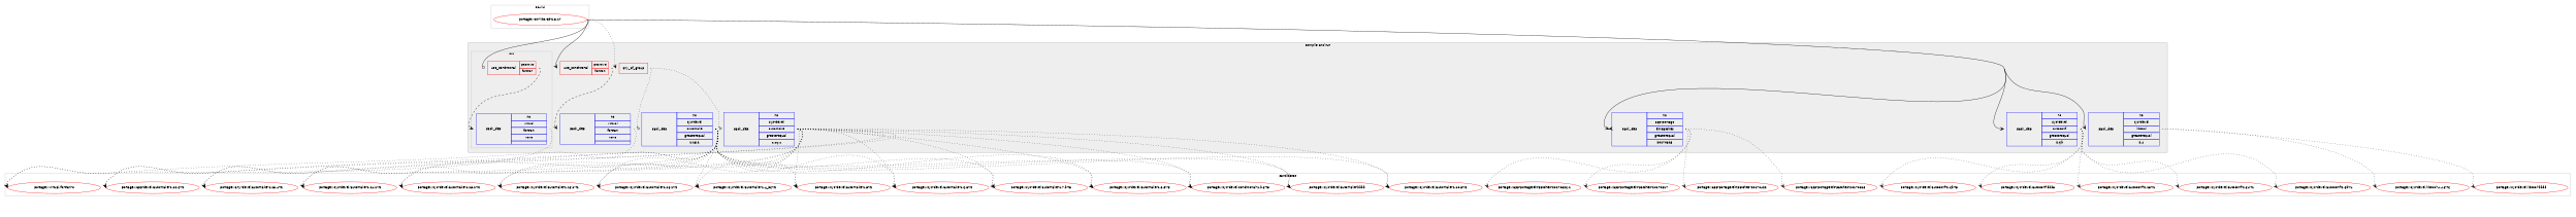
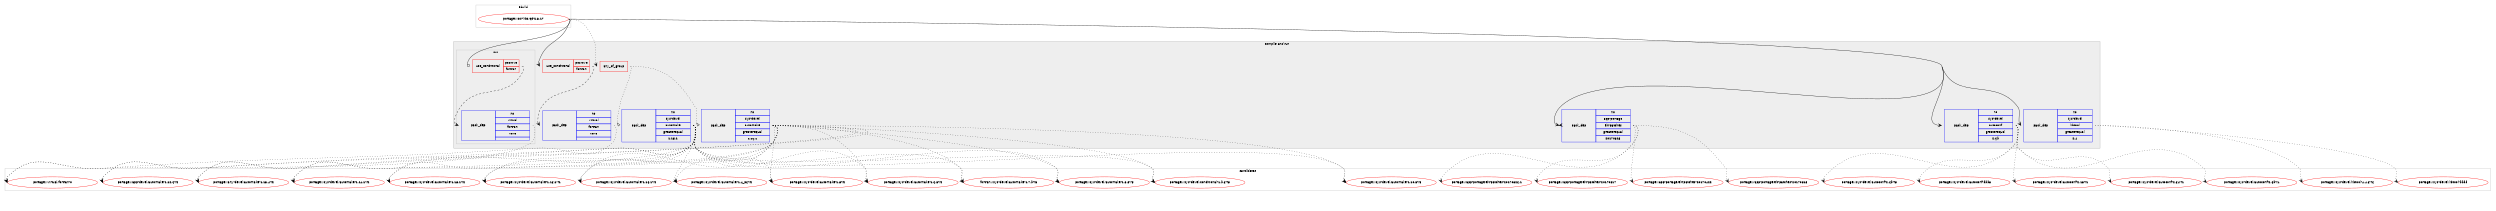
  digraph {
    compound=true
    concentrate=true
    fontname=Helvetica
    fontsize=10
    newrank=true
    rankdir=TB
    ranksep=1.5
    node [color=red fontname=Helvetica fontsize=10]
    edge [arrowhead=vee headport=w style=dotted tailport=e weight=100]
    n1 [label="portage://sci-libs/qd-2.3.17" width=4]
    n2 [color=blue label=<<TABLE BORDER="0" CELLBORDER="1" CELLSPACING="0" CELLPADDING="4" WIDTH="220"><TR><TD ROWSPAN="6" CELLPADDING="30">pack_dep</TD></TR><TR><TD WIDTH="110">no</TD></TR><TR><TD>sys-devel</TD></TR><TR><TD>automake</TD></TR><TR><TD>greaterequal</TD></TR><TR><TD>1.16.1</TD></TR></TABLE>> shape=none]
    n3 [color=blue label=<<TABLE BORDER="0" CELLBORDER="1" CELLSPACING="0" CELLPADDING="4" WIDTH="220"><TR><TD ROWSPAN="6" CELLPADDING="30">pack_dep</TD></TR><TR><TD WIDTH="110">no</TD></TR><TR><TD>sys-devel</TD></TR><TR><TD>automake</TD></TR><TR><TD>greaterequal</TD></TR><TR><TD>1.15.1</TD></TR></TABLE>> shape=none]
    n4 [label=<<TABLE BORDER="0" CELLBORDER="1" CELLSPACING="0" CELLPADDING="4"><TR><TD CELLPADDING="10">any_of_group</TD></TR></TABLE>> shape=none]
    n5 [color=blue label=<<TABLE BORDER="0" CELLBORDER="1" CELLSPACING="0" CELLPADDING="4" WIDTH="220"><TR><TD ROWSPAN="6" CELLPADDING="30">pack_dep</TD></TR><TR><TD WIDTH="110">no</TD></TR><TR><TD>virtual</TD></TR><TR><TD>fortran</TD></TR><TR><TD>none</TD></TR><TR><TD></TD></TR></TABLE>> shape=none]
    n6 [label=<<TABLE BORDER="0" CELLBORDER="1" CELLSPACING="0" CELLPADDING="4"><TR><TD ROWSPAN="3" CELLPADDING="10">use_conditional</TD></TR><TR><TD>positive</TD></TR><TR><TD>fortran</TD></TR></TABLE>> shape=none]
    n7 [color=blue label=<<TABLE BORDER="0" CELLBORDER="1" CELLSPACING="0" CELLPADDING="4" WIDTH="220"><TR><TD ROWSPAN="6" CELLPADDING="30">pack_dep</TD></TR><TR><TD WIDTH="110">no</TD></TR><TR><TD>app-portage</TD></TR><TR><TD>elt-patches</TD></TR><TR><TD>greaterequal</TD></TR><TR><TD>20170815</TD></TR></TABLE>> shape=none]
    n8 [color=blue label=<<TABLE BORDER="0" CELLBORDER="1" CELLSPACING="0" CELLPADDING="4" WIDTH="220"><TR><TD ROWSPAN="6" CELLPADDING="30">pack_dep</TD></TR><TR><TD WIDTH="110">no</TD></TR><TR><TD>sys-devel</TD></TR><TR><TD>autoconf</TD></TR><TR><TD>greaterequal</TD></TR><TR><TD>2.69</TD></TR></TABLE>> shape=none]
    n9 [color=blue label=<<TABLE BORDER="0" CELLBORDER="1" CELLSPACING="0" CELLPADDING="4" WIDTH="220"><TR><TD ROWSPAN="6" CELLPADDING="30">pack_dep</TD></TR><TR><TD WIDTH="110">no</TD></TR><TR><TD>sys-devel</TD></TR><TR><TD>libtool</TD></TR><TR><TD>greaterequal</TD></TR><TR><TD>2.4</TD></TR></TABLE>> shape=none]
    n10 [color=blue label=<<TABLE BORDER="0" CELLBORDER="1" CELLSPACING="0" CELLPADDING="4" WIDTH="220"><TR><TD ROWSPAN="6" CELLPADDING="30">pack_dep</TD></TR><TR><TD WIDTH="110">no</TD></TR><TR><TD>virtual</TD></TR><TR><TD>fortran</TD></TR><TR><TD>none</TD></TR><TR><TD></TD></TR></TABLE>> shape=none]
    n11 [label=<<TABLE BORDER="0" CELLBORDER="1" CELLSPACING="0" CELLPADDING="4"><TR><TD ROWSPAN="3" CELLPADDING="10">use_conditional</TD></TR><TR><TD>positive</TD></TR><TR><TD>fortran</TD></TR></TABLE>> shape=none]
-   n12 [label="portage://sys-devel/automake-9999" width=4]
    n13 [label="portage://sys-devel/conditional-1.9.6-r5" width=4]
    n14 [label="portage://sys-devel/automake-1.8.5-r5" width=4]
-   n15 [label="portage://sys-devel/automake-1.7.9-r3" width=4]
+   n15 [label="fortran://sys-devel/automake-1.7.9-r3" width=4]
    n16 [label="portage://sys-devel/automake-1.6.3-r2" width=4]
    n17 [label="portage://sys-devel/automake-1.5-r2" width=4]
    n18 [label="portage://sys-devel/automake-1.4_p6-r2" width=4]
    n19 [label="portage://sys-devel/automake-1.16.1-r2" width=4]
    n20 [label="portage://sys-devel/automake-1.16.1-r1" width=4]
    n21 [label="portage://sys-devel/automake-1.15.1-r2" width=4]
    n22 [label="portage://sys-devel/automake-1.14.1-r2" width=4]
    n23 [label="portage://any-devel/automake-1.13.4-r2" width=4]
    n24 [label="portage://app-devel/automake-1.12.6-r2" width=4]
    n25 [label="portage://sys-devel/automake-1.10.3-r3" width=4]
    n26 [label="portage://virtual/fortran-0" width=4]
    n27 [label="portage://app-portage/elt-patches-20170826.1" width=4]
    n28 [label="portage://app-portage/elt-patches-20170815" width=4]
    n29 [label="portage://app-portage/elt-patches-20170422" width=4]
    n30 [label="portage://app-portage/elt-patches-20170317" width=4]
    n31 [label="portage://sys-devel/autoconf-9998" width=4]
    n32 [label="portage://sys-devel/autoconf-2.69-r5" width=4]
    n33 [label="portage://sys-devel/autoconf-2.69-r4" width=4]
    n34 [label="portage://sys-devel/autoconf-2.64-r1" width=4]
    n35 [label="portage://sys-devel/autoconf-2.13-r1" width=4]
    n36 [label="portage://sys-devel/libtool-9999" width=4]
    n37 [label="portage://sys-devel/libtool-4.4.6-r6" width=4]
    subgraph cluster_1 {
      color=gray
      label=<<i>ebuild</i>>
      rank=same
      n1
    }
    subgraph cluster_2 {
      color=gray
      label=<<i>dependencies</i>>
      subgraph cluster_3 {
        color=gray
        fillcolor="#eeeeee"
        label=<<i>compile</i>>
        style=filled
        subgraph sub_4 {
          color=gray
          fillcolor="#eeeeee"
          label=<<i>compile</i>>
          style=filled
          n4
          subgraph sub_5 {
            color=gray
            fillcolor="#eeeeee"
            label=<<i>compile</i>>
            style=filled
            n2
          }
          subgraph sub_6 {
            color=gray
            fillcolor="#eeeeee"
            label=<<i>compile</i>>
            style=filled
            n3
          }
        }
        subgraph sub_7 {
          color=gray
          fillcolor="#eeeeee"
          label=<<i>compile</i>>
          style=filled
          n6
          subgraph sub_8 {
            color=gray
            fillcolor="#eeeeee"
            label=<<i>compile</i>>
            style=filled
            n5
          }
        }
        subgraph sub_9 {
          color=gray
          fillcolor="#eeeeee"
          label=<<i>compile</i>>
          style=filled
          n7
        }
        subgraph sub_10 {
          color=gray
          fillcolor="#eeeeee"
          label=<<i>compile</i>>
          style=filled
          n8
        }
        subgraph sub_11 {
          color=gray
          fillcolor="#eeeeee"
          label=<<i>compile</i>>
          style=filled
          n9
        }
      }
      subgraph cluster_12 {
        color=gray
        fillcolor="#eeeeee"
        label=<<i>compile and run</i>>
        style=filled
      }
      subgraph cluster_13 {
        color=gray
        fillcolor="#eeeeee"
        label=<<i>run</i>>
        style=filled
        subgraph sub_14 {
          color=gray
          fillcolor="#eeeeee"
          label=<<i>run</i>>
          style=filled
          n11
          subgraph sub_15 {
            color=gray
            fillcolor="#eeeeee"
            label=<<i>run</i>>
            style=filled
            n10
          }
        }
      }
    }
    subgraph cluster_16 {
      color=gray
      label=<<i>candidates</i>>
      rank=same
      subgraph sub_17 {
        color=black
        label=<<i>candidates</i>>
        nodesep=1
        rank=same
-       n12
        n13
        n14
        n15
        n16
        n17
        n18
        n19
        n20
        n21
        n22
        n23
        n24
        n25
      }
      subgraph sub_18 {
        color=black
        label=<<i>candidates</i>>
        nodesep=1
        rank=same
-       n12
        n13
        n14
        n15
        n16
        n17
        n18
        n19
        n20
        n21
        n22
        n23
        n24
        n25
      }
      subgraph sub_19 {
        color=black
        label=<<i>candidates</i>>
        nodesep=1
        rank=same
        n26
      }
      subgraph sub_20 {
        color=black
        label=<<i>candidates</i>>
        nodesep=1
        rank=same
        n27
        n28
        n29
        n30
      }
      subgraph sub_21 {
        color=black
        label=<<i>candidates</i>>
        nodesep=1
        rank=same
        n31
        n32
        n33
        n34
        n35
      }
      subgraph sub_22 {
        color=black
        label=<<i>candidates</i>>
        nodesep=1
        rank=same
        n36
        n37
      }
      subgraph sub_23 {
        color=black
        label=<<i>candidates</i>>
        nodesep=1
        rank=same
        n26
      }
    }
    n1 -> n4 [weight=20]
    n1 -> n6 [style=solid weight=20]
    n1 -> n7 [style=solid weight=20]
    n1 -> n8 [style=solid weight=20]
    n1 -> n9 [style=solid weight=20]
    n1 -> n11 [arrowhead=odot style=solid weight=20]
-   n2 -> n12
    n2 -> n13
    n2 -> n14
    n2 -> n15
    n2 -> n16
    n2 -> n17
    n2 -> n18
    n2 -> n19
    n2 -> n20
    n2 -> n21
    n2 -> n22
    n2 -> n23
    n2 -> n24
    n2 -> n25
-   n3 -> n12
    n3 -> n13
    n3 -> n14
    n3 -> n15
    n3 -> n16
    n3 -> n17
    n3 -> n18
    n3 -> n19
    n3 -> n20
    n3 -> n21
    n3 -> n22
    n3 -> n23
    n3 -> n24
    n3 -> n25
    n4 -> n2 [arrowhead=oinv weight=20]
    n4 -> n3 [arrowhead=oinv weight=20]
    n5 -> n26
    n6 -> n5 [style=dashed weight=20]
    n7 -> n27
    n7 -> n28
    n7 -> n29
    n7 -> n30
    n8 -> n31
    n8 -> n32
    n8 -> n33
    n8 -> n34
    n8 -> n35
    n9 -> n36
    n9 -> n37
    n10 -> n26
    n11 -> n10 [style=dashed weight=20]
  }
